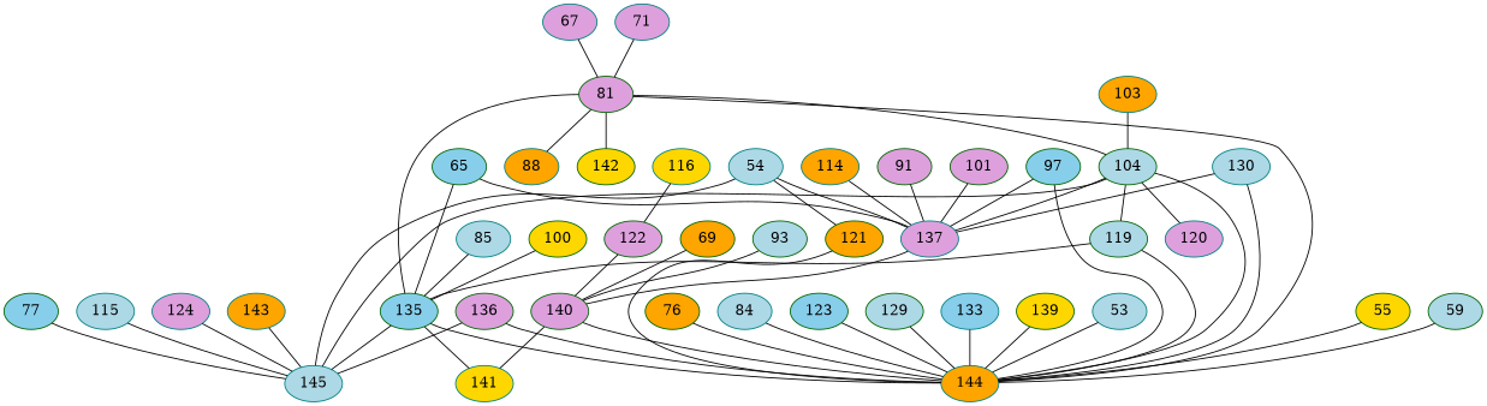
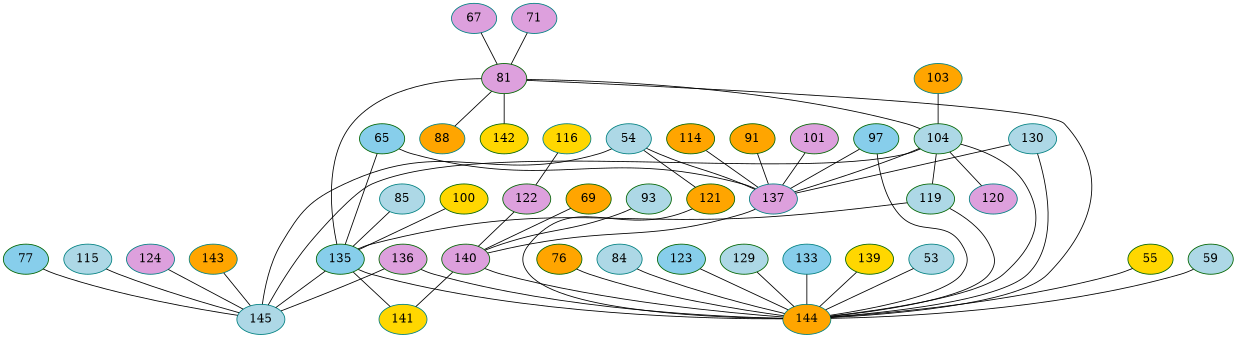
  graph {
    node [color=darkgreen fillcolor=lightblue style=filled]
    144 [color=teal fillcolor=orange super="+45+131+138+111+34"]
    53 [color=teal]
    54 [color=teal super="+51"]
    121 [fillcolor=orange super="+60"]
    137 [color=teal fillcolor=plum super="+134+66+63"]
    145 [color=teal super="+102+52+126"]
    140 [fillcolor=plum super="+79+95+92+106"]
    55 [fillcolor=gold]
    59
    135 [fillcolor=skyblue super="+35+14+132+75"]
    141 [color=teal fillcolor=gold super="+127"]
    65 [fillcolor=skyblue]
    67 [color=teal fillcolor=plum super="+22"]
    81 [fillcolor=plum super="+44+7"]
    88 [color=teal fillcolor=orange]
    104 [super="+64+99"]
    142 [fillcolor=gold super="+110"]
    69 [fillcolor=orange]
    71 [color=teal fillcolor=plum super="+24"]
    76 [fillcolor=orange]
    77 [fillcolor=skyblue]
    119
    120 [color=teal fillcolor=plum]
    84 [color=teal]
    85 [color=teal]
-   91 [fillcolor=plum]
+   91 [fillcolor=orange]
    93
    97 [fillcolor=skyblue]
    100 [fillcolor=gold]
    101 [fillcolor=plum super="+94"]
    103 [color=teal fillcolor=orange]
-   114 [color=teal fillcolor=orange]
+   114 [fillcolor=orange]
    115 [color=teal]
    116 [color=teal fillcolor=gold super="+108"]
    122 [fillcolor=plum super="+68"]
    123 [fillcolor=skyblue]
    124 [color=teal fillcolor=plum super="+83"]
    129 [super="+105"]
    130 [color=teal super="+118"]
    133 [color=teal fillcolor=skyblue]
    136 [fillcolor=plum super="+125+128"]
    139 [fillcolor=gold super="+113"]
    143 [color=teal fillcolor=orange]
    53 -- 144
    54 -- 121
    54 -- 137 [weight=2]
    54 -- 145 [weight=3]
    121 -- 144
    137 -- 140
    140 -- 144 [weight=3]
    140 -- 141
    55 -- 144
    59 -- 144
    135 -- 144 [weight=3]
    135 -- 145
    135 -- 141
    65 -- 137 [weight=2]
    65 -- 135
    67 -- 81
    81 -- 144 [weight=2]
    81 -- 135 [weight=3]
    81 -- 88
    81 -- 104 [weight=2]
    81 -- 142
    104 -- 144 [weight=2]
    104 -- 137
    104 -- 145
    104 -- 119
    104 -- 120
    69 -- 140
    71 -- 81
    76 -- 144
    77 -- 145
    119 -- 144 [weight=2]
    119 -- 135
    84 -- 144
    85 -- 135
    91 -- 137
    93 -- 140
    97 -- 144
    97 -- 137
    100 -- 135
    101 -- 137
    103 -- 104
    114 -- 137
    115 -- 145
    116 -- 122
    122 -- 140 [weight=2]
    123 -- 144
    124 -- 145
    129 -- 144
    130 -- 144
    130 -- 137
    133 -- 144
    136 -- 144
    136 -- 145
    139 -- 144
    143 -- 145
  }
